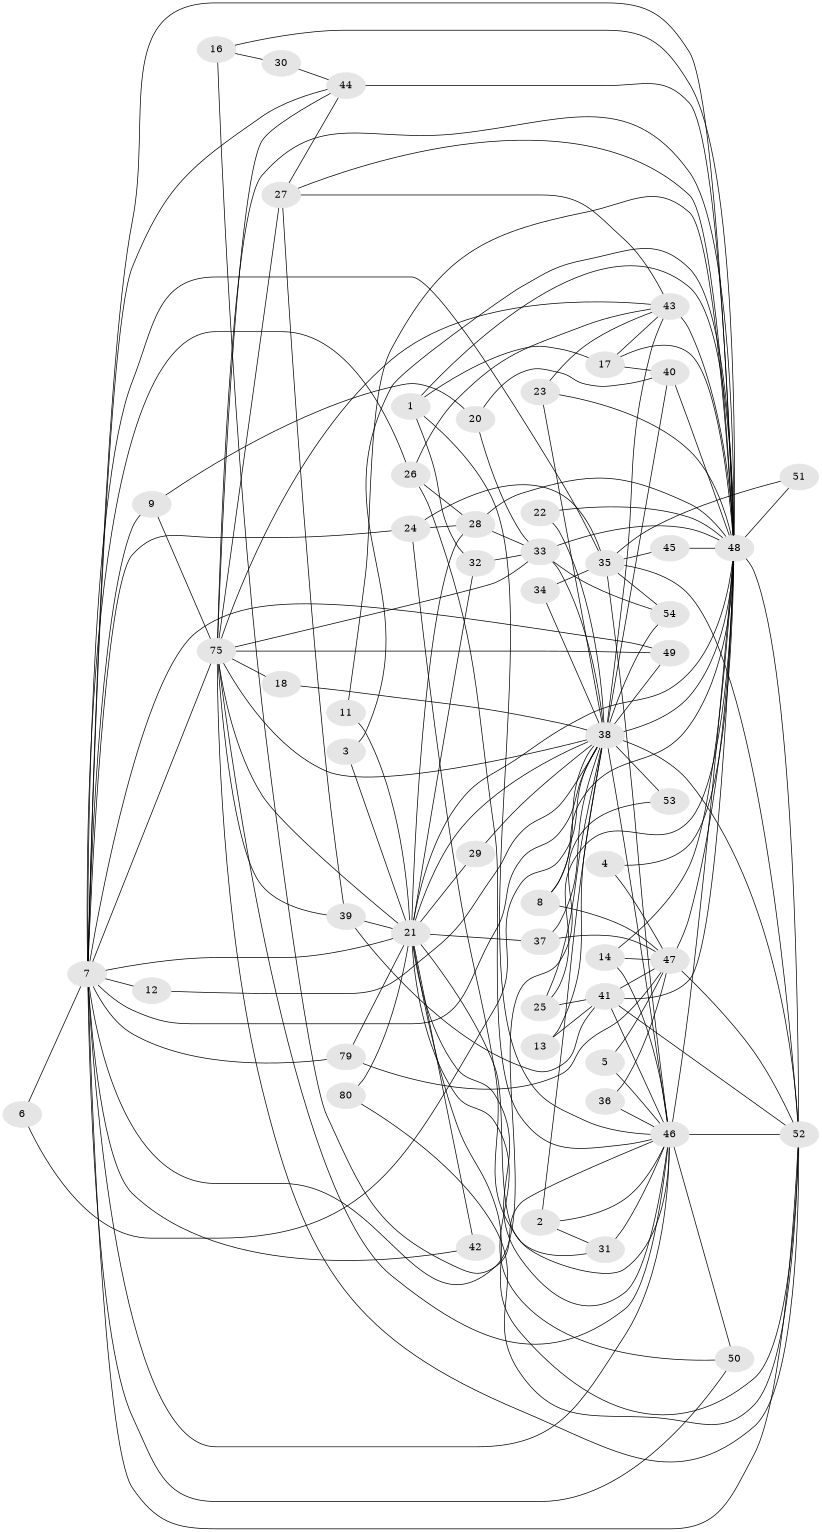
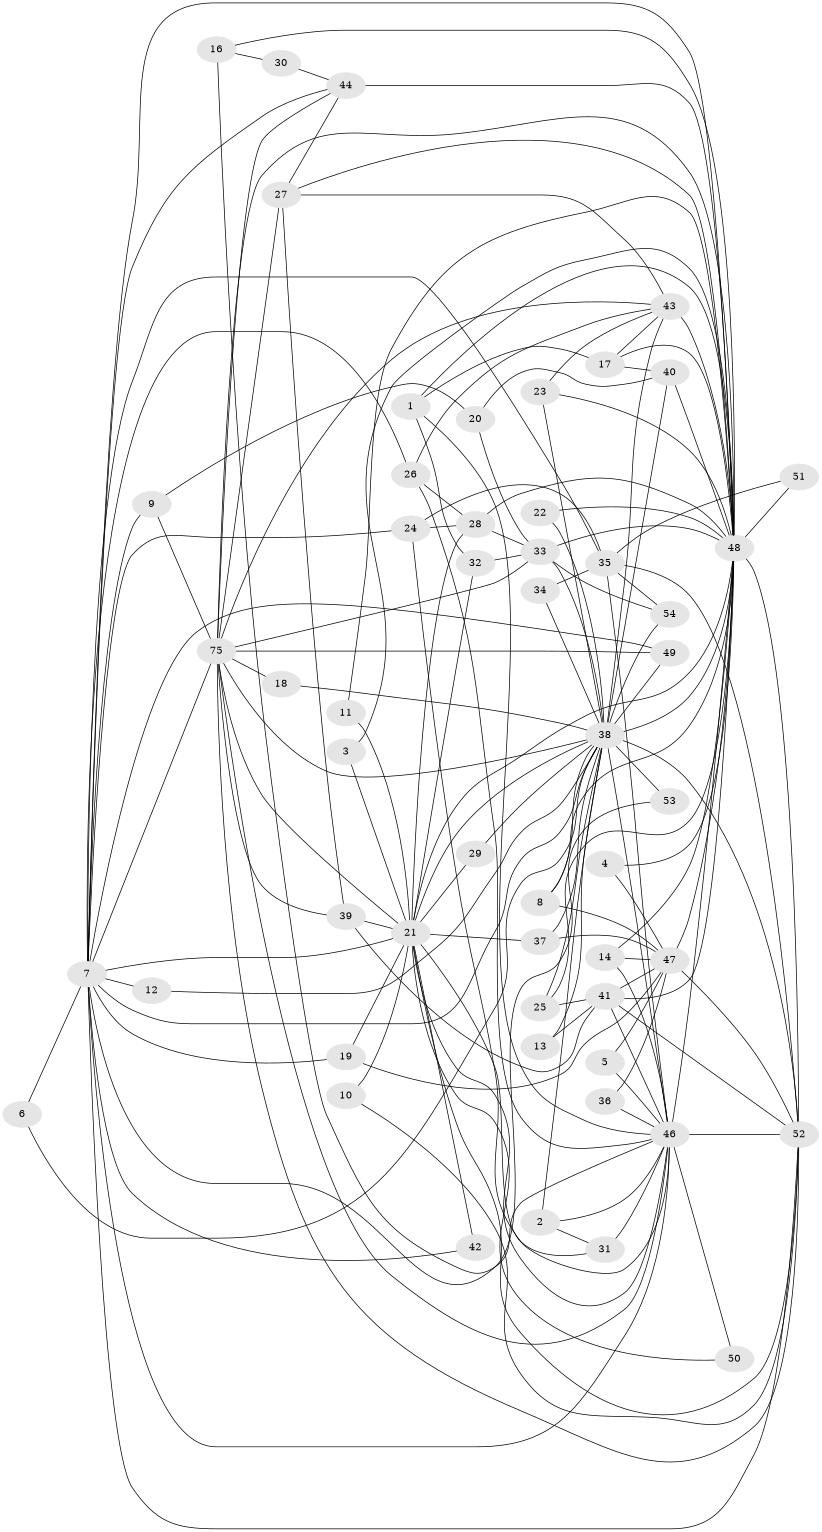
  graph {
    rankdir=LR
    node [color=gray90 style=filled]
    edge [weight=1.0]
    1
    17
    32
    46
    48
    43
    40
    33
    50
    52
    51
    2
    31
    38
    49
    53
    54
    3
    21
    42
    28
    29
    37
    4
    47
    5
    6
    7
    9
    12
    n31 [label=75]
-   19 [label=79]
+   19
    24
    26
    35
    44
    20
    18
    27
    39
-   45
    8
-   10 [label=80]
+   10
    11
    13
    41
    14
    16
    30
    22
    23
    25
    34
    36
    1 -- 17
    1 -- 32
    1 -- 46
    1 -- 48
    17 -- 48
    17 -- 43
    17 -- 40
    32 -- 33
    46 -- 48 [weight=6.0]
    46 -- 50
    46 -- 52 [weight=3.0]
    48 -- 52 [weight=2.0]
    48 -- 51
    43 -- 48
    40 -- 48
    33 -- 48
    33 -- 38
    33 -- 54
    2 -- 46
    2 -- 31
    2 -- 38
    31 -- 46
    38 -- 46 [weight=2.0]
    38 -- 48 [weight=4.0]
    38 -- 43
    38 -- 40
    38 -- 52
    38 -- 49
    38 -- 53
    38 -- 54
    3 -- 48
    3 -- 21
    21 -- 32
    21 -- 46 [weight=2.0]
    21 -- 48 [weight=3.0]
    21 -- 50
    21 -- 52 [weight=3.0]
    21 -- 31
    21 -- 38
    21 -- 42
    21 -- 28
    21 -- 29
    21 -- 37
    28 -- 48
    28 -- 33
    29 -- 38
    37 -- 38
    37 -- 47
    4 -- 48
    4 -- 47
    47 -- 48 [weight=2.0]
    47 -- 52 [weight=2.0]
    5 -- 46
    5 -- 47
    6 -- 38
    6 -- 7
    7 -- 46 [weight=4.0]
    7 -- 48 [weight=4.0]
-   7 -- 50
    7 -- 52 [weight=2.0]
    7 -- 38 [weight=3.0]
    7 -- 49
    7 -- 53
    7 -- 21 [weight=2.0]
    7 -- 42
    7 -- 9
    7 -- 12
    7 -- n31 [weight=2.0]
    7 -- 19
    7 -- 24
    7 -- 26
    7 -- 35
    7 -- 44 [weight=2.0]
    9 -- n31
    9 -- 20
    12 -- 38
    n31 -- 46 [weight=2.0]
    n31 -- 48 [weight=4.0]
    n31 -- 43
    n31 -- 33
    n31 -- 52
    n31 -- 38
    n31 -- 49
    n31 -- 21
    n31 -- 44
    n31 -- 18
    n31 -- 27
    n31 -- 39
    19 -- 21
    19 -- 47
    24 -- 46
    24 -- 28
    24 -- 35
    26 -- 46
    26 -- 43
    26 -- 28
    35 -- 46 [weight=2.0]
    35 -- 52
    35 -- 51
    35 -- 54
-   35 -- 45
    44 -- 48
    20 -- 40
    20 -- 33
    18 -- 38
    27 -- 48
    27 -- 43
    27 -- 44
    27 -- 39
    39 -- 21
    39 -- 41
-   45 -- 48 [weight=2.0]
    8 -- 48
    8 -- 38
    8 -- 47
    10 -- 52
    10 -- 21
    11 -- 48
    11 -- 21
    13 -- 38
    13 -- 41
    41 -- 46
    41 -- 48
    41 -- 52
    41 -- 47
    14 -- 46
    14 -- 48
    14 -- 47
    16 -- 46
    16 -- 48 [weight=2.0]
    16 -- 30
    30 -- 44
    22 -- 48
    22 -- 38
    23 -- 48
    23 -- 43
    23 -- 38 [weight=2.0]
    25 -- 48
    25 -- 38
    25 -- 41
    34 -- 38
    34 -- 35
    36 -- 46
    36 -- 47
  }
